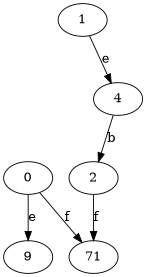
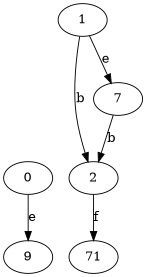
  strict digraph {
    n1 [label=71]
    0
    9
    1
    2
-   7 [label=4]
-   0 -> n1 [label=f]
+   7
    0 -> 9 [label=e]
+   1 -> 2 [label=b]
    1 -> 7 [label=e]
    2 -> n1 [label=f]
    7 -> 2 [label=b]
  }
